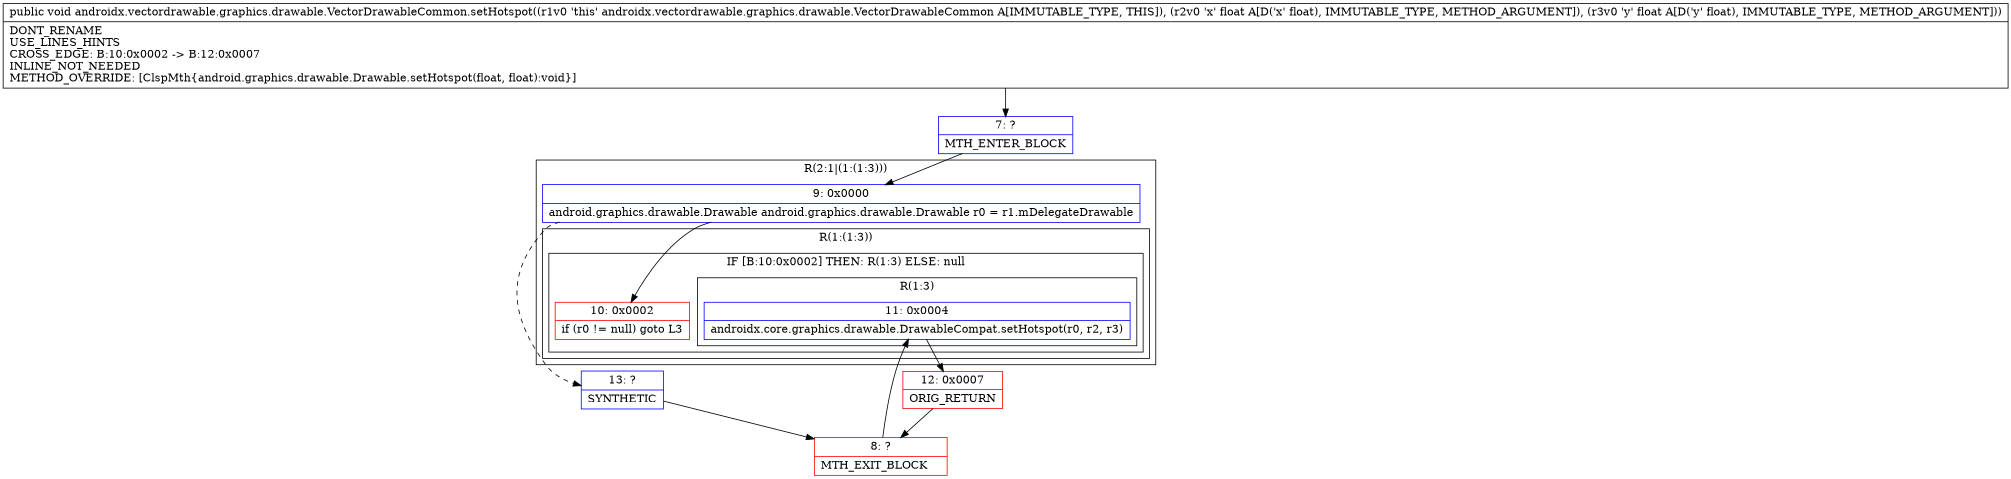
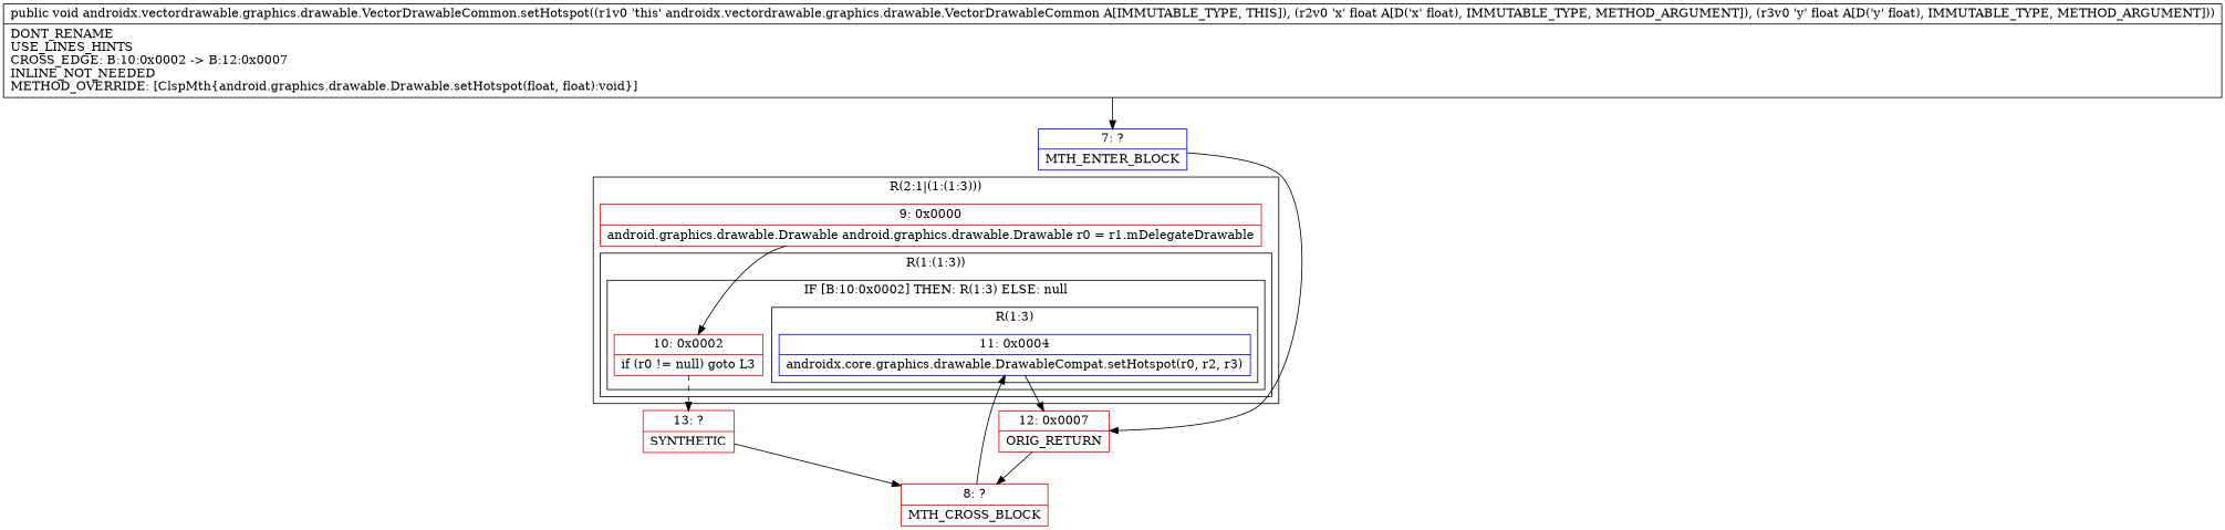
  digraph {
    node [color=red shape=record]
    n1 [color=blue label="{11\:\ 0x0004|androidx.core.graphics.drawable.DrawableCompat.setHotspot(r0, r2, r3)\l}"]
    n2 [label="{10\:\ 0x0002|if (r0 != null) goto L3\l}"]
-   n3 [color=blue label="{9\:\ 0x0000|android.graphics.drawable.Drawable android.graphics.drawable.Drawable r0 = r1.mDelegateDrawable\l}"]
+   n3 [label="{9\:\ 0x0000|android.graphics.drawable.Drawable android.graphics.drawable.Drawable r0 = r1.mDelegateDrawable\l}"]
    n4 [label="{12\:\ 0x0007|ORIG_RETURN\l}"]
-   n5 [color=blue label="{13\:\ ?|SYNTHETIC\l}"]
-   n6 [label="{8\:\ ?|MTH_EXIT_BLOCK\l}"]
+   n5 [label="{13\:\ ?|SYNTHETIC\l}"]
+   n6 [label="{8\:\ ?|MTH_CROSS_BLOCK\l}"]
    n7 [color=blue label="{7\:\ ?|MTH_ENTER_BLOCK\l}"]
    n8 [label="{public void androidx.vectordrawable.graphics.drawable.VectorDrawableCommon.setHotspot((r1v0 'this' androidx.vectordrawable.graphics.drawable.VectorDrawableCommon A[IMMUTABLE_TYPE, THIS]), (r2v0 'x' float A[D('x' float), IMMUTABLE_TYPE, METHOD_ARGUMENT]), (r3v0 'y' float A[D('y' float), IMMUTABLE_TYPE, METHOD_ARGUMENT]))  | DONT_RENAME\lUSE_LINES_HINTS\lCROSS_EDGE: B:10:0x0002 \-\> B:12:0x0007\lINLINE_NOT_NEEDED\lMETHOD_OVERRIDE: [ClspMth\{android.graphics.drawable.Drawable.setHotspot(float, float):void\}]\l}" color=""]
    subgraph cluster_1 {
      label="R(2:1|(1:(1:3)))"
      n3
      subgraph cluster_2 {
        label="R(1:(1:3))"
        subgraph cluster_3 {
          label="IF [B:10:0x0002] THEN: R(1:3) ELSE: null"
          n2
          subgraph cluster_4 {
            label="R(1:3)"
            n1
          }
        }
      }
    }
    n1 -> n4
-   n3 -> n5 [style=dashed]
+   n2 -> n5 [style=dashed]
    n3 -> n2
    n4 -> n6
    n5 -> n6
    n6 -> n1
-   n7 -> n3
+   n7 -> n4
    n8 -> n7
  }
